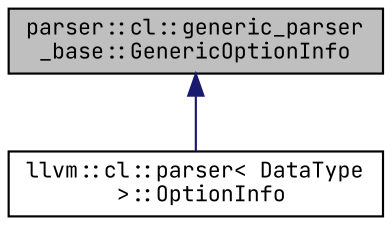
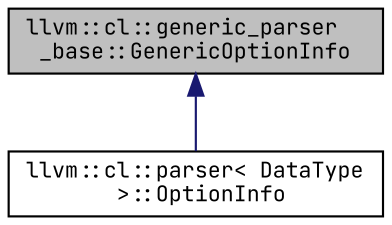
  digraph {
    fontname="JetBrains Mono"
    node [color=black fontname="JetBrains Mono" fontsize=10 shape=box]
-   n1 [fillcolor=grey75 fontcolor=black height=0.2 label="parser::cl::generic_parser\l_base::GenericOptionInfo" style=filled width=0.4]
+   n1 [fillcolor=grey75 fontcolor=black height=0.2 label="llvm::cl::generic_parser\l_base::GenericOptionInfo" style=filled width=0.4]
    n2 [height=0.2 label="llvm::cl::parser\< DataType\l \>::OptionInfo" width=0.4]
    n1 -> n2 [color=midnightblue dir=back fontname="JetBrains Mono" fontsize=10 labelfontname=Helvetica labelfontsize=10 style=solid]
  }
